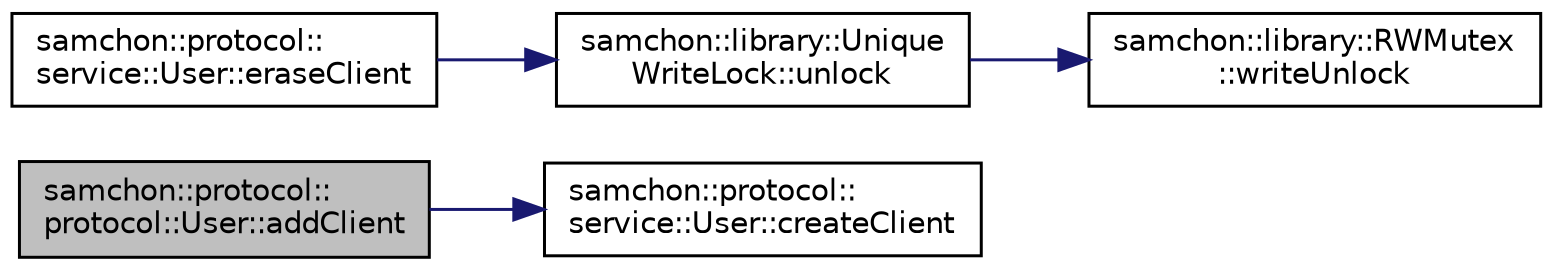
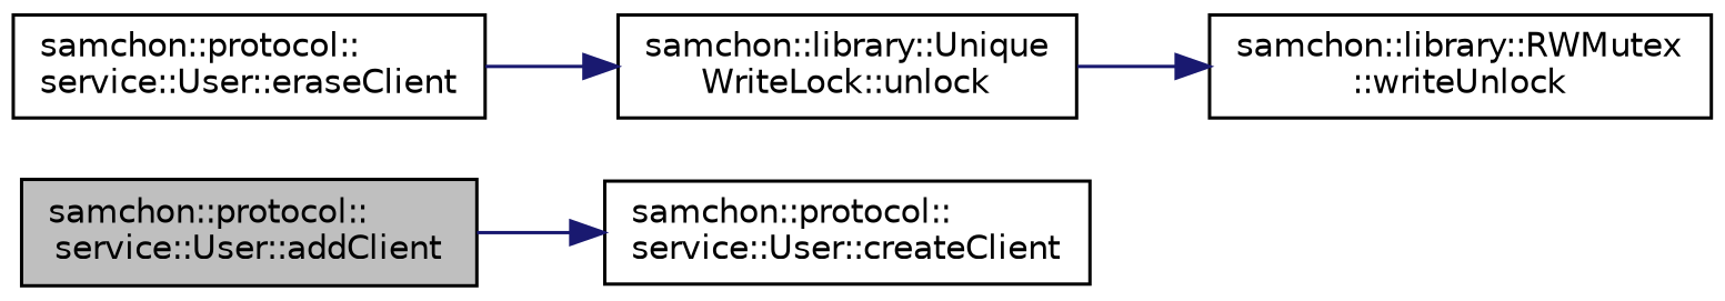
  digraph {
    rankdir=LR
    node [color=black fillcolor=white fontname=Helvetica fontsize=10 shape=record style=filled]
    edge [color=midnightblue fontname=Helvetica fontsize=10 labelfontname=Helvetica labelfontsize=10 style=solid]
-   n1 [fillcolor=grey75 fontcolor=black height=0.2 label="samchon::protocol::\lprotocol::User::addClient" width=0.4]
+   n1 [fillcolor=grey75 fontcolor=black height=0.2 label="samchon::protocol::\lservice::User::addClient" width=0.4]
    n2 [height=0.2 label="samchon::protocol::\lservice::User::createClient" width=0.4]
    n3 [height=0.2 label="samchon::protocol::\lservice::User::eraseClient" width=0.4]
    n4 [height=0.2 label="samchon::library::Unique\lWriteLock::unlock" width=0.4]
    n5 [height=0.2 label="samchon::library::RWMutex\l::writeUnlock" width=0.4]
    n1 -> n2
    n3 -> n4
    n4 -> n5
  }
